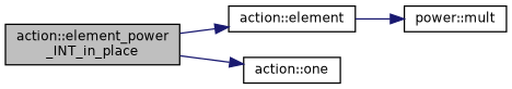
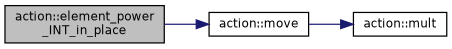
  digraph {
    rankdir=LR
    node [color=black fillcolor=white fontname=Helvetica fontsize=10 shape=record style=filled]
    edge [color=midnightblue fontname=Helvetica fontsize=10 labelfontname=Helvetica labelfontsize=10 style=solid]
    n1 [fillcolor=grey75 fontcolor=black height=0.2 label="action::element_power\l_INT_in_place" width=0.4]
-   n2 [height=0.2 label="action::element" width=0.4]
-   n3 [height=0.2 label="action::one" width=0.4]
-   n4 [height=0.2 label="power::mult" width=0.4]
+   n2 [height=0.2 label="action::move" width=0.4]
+   n4 [height=0.2 label="action::mult" width=0.4]
    n1 -> n2
-   n1 -> n3
    n2 -> n4
  }
